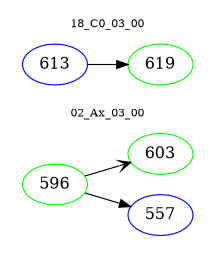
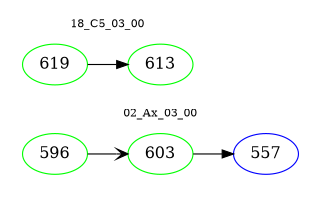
  digraph {
    rankdir=LR
    node [color=green]
    edge [arrowhead=normal color=black]
    n1 [label=596]
    n2 [color=blue label=557]
    n3 [label=603]
-   n4 [color=blue label=613]
+   n4 [label=613]
    n5 [label=619]
    subgraph cluster_1 {
      color=white
      fontsize=10
      label="02_Ax_03_00"
      n1
      n2
      n3
    }
    subgraph cluster_2 {
      color=white
      fontsize=10
-     label="18_C0_03_00"
+     label="18_C5_03_00"
      n4
      n5
    }
-   n1 -> n2
+   n3 -> n2
    n1 -> n3 [arrowhead=vee]
-   n4 -> n5
+   n5 -> n4
  }
